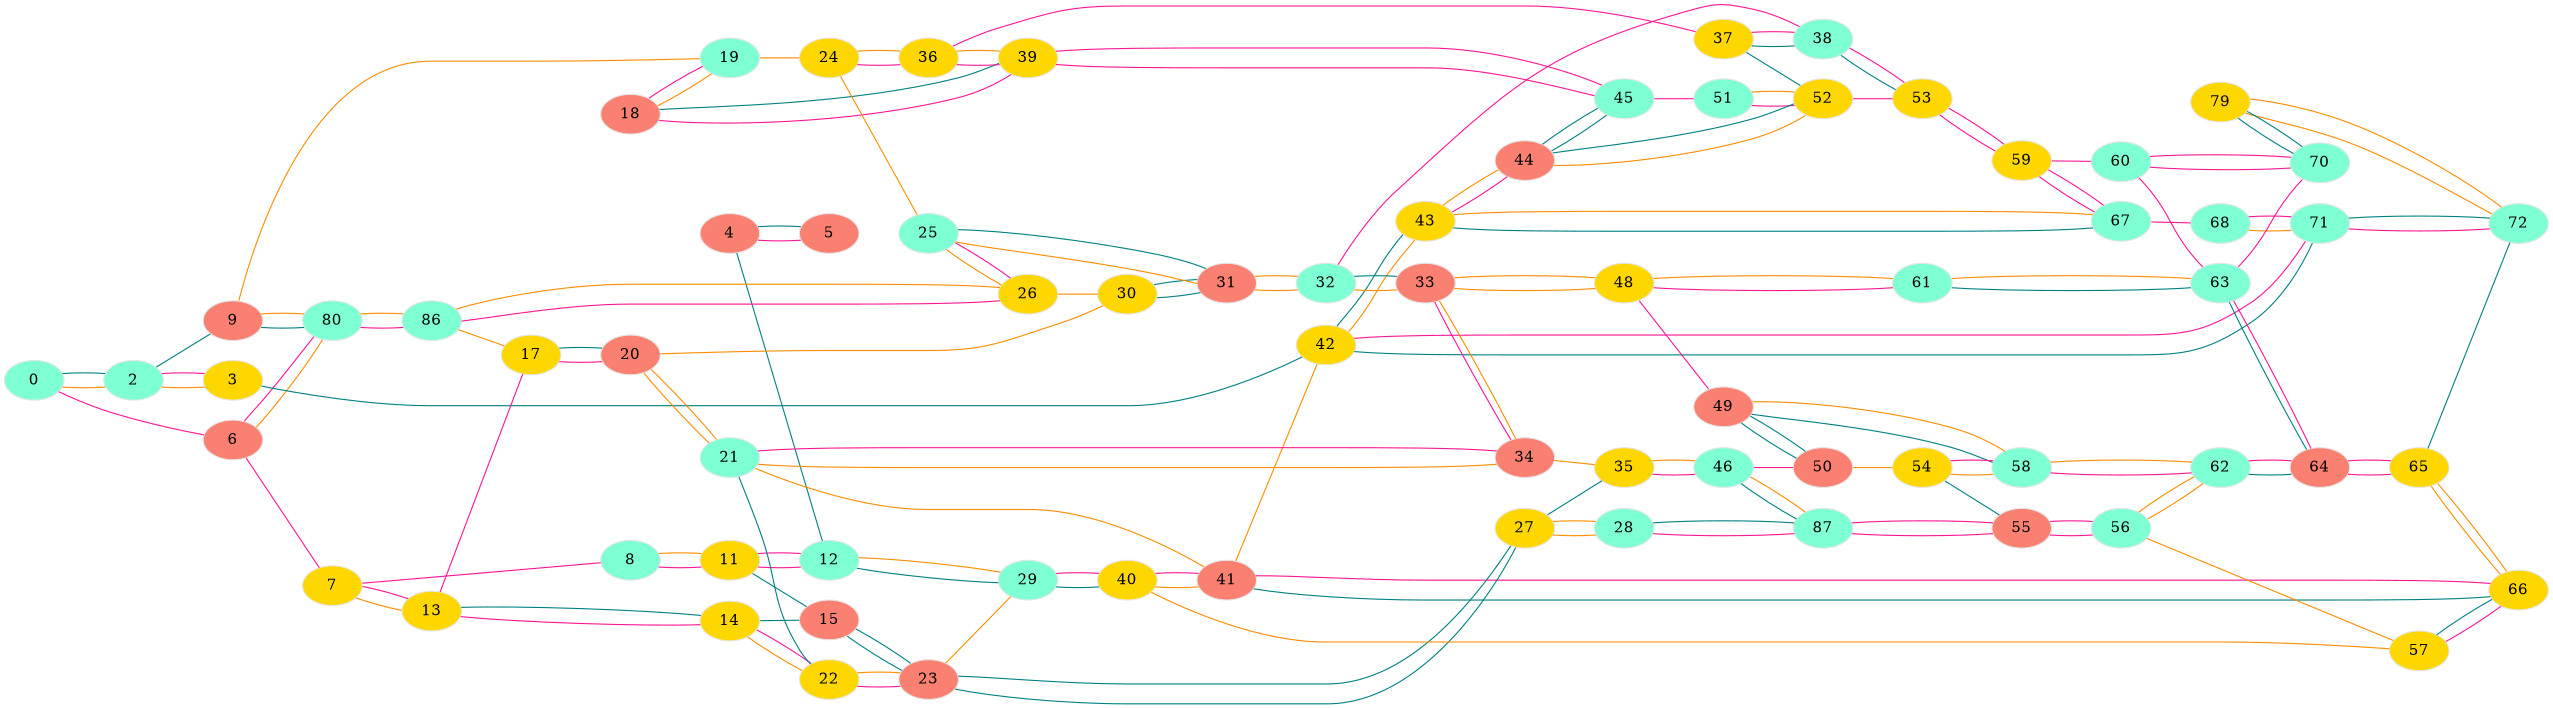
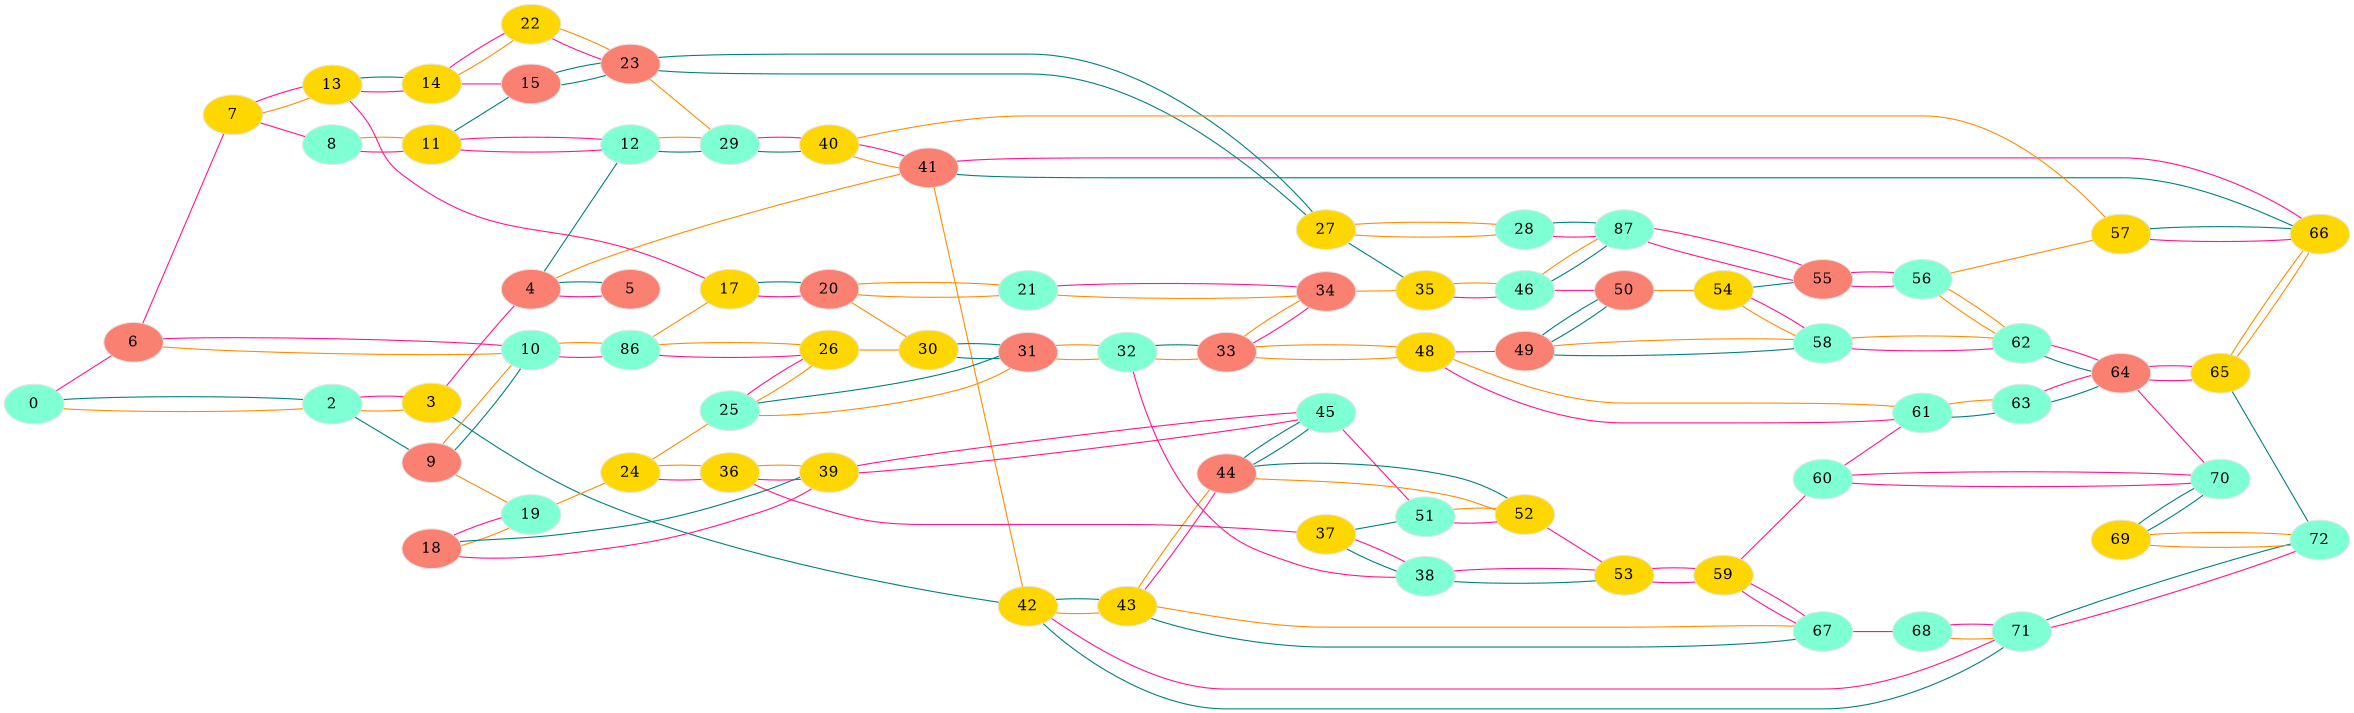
  graph {
    rankdir=LR
    node [color=gray90 fillcolor=aquamarine style=filled]
    edge [color=deeppink]
    n1 [label=0]
    2
    6 [fillcolor=salmon]
    3 [fillcolor=gold]
    9 [fillcolor=salmon]
    7 [fillcolor=gold]
-   10 [label=80]
+   10
    4 [fillcolor=salmon]
    42 [fillcolor=gold]
    19
    5 [fillcolor=salmon]
    12
    41 [fillcolor=salmon]
    18 [fillcolor=salmon]
    39 [fillcolor=gold]
    43 [fillcolor=gold]
    71
    29
    66 [fillcolor=gold]
    11 [fillcolor=gold]
    8
    13 [fillcolor=gold]
    n23 [label=86]
    14 [fillcolor=gold]
    17 [fillcolor=gold]
    15 [fillcolor=salmon]
    24 [fillcolor=gold]
    26 [fillcolor=gold]
    23 [fillcolor=salmon]
    40 [fillcolor=gold]
    22 [fillcolor=gold]
    20 [fillcolor=salmon]
    27 [fillcolor=gold]
    30 [fillcolor=gold]
    21
    45
    25
    36 [fillcolor=gold]
    34 [fillcolor=salmon]
    31 [fillcolor=salmon]
    35 [fillcolor=gold]
    28
    37 [fillcolor=gold]
    32
    n45 [label=87]
    46
    55 [fillcolor=salmon]
    57 [fillcolor=gold]
    33 [fillcolor=salmon]
    38
    48 [fillcolor=gold]
    53 [fillcolor=gold]
    49 [fillcolor=salmon]
    61
    50 [fillcolor=salmon]
    51
    52 [fillcolor=gold]
    59 [fillcolor=gold]
    44 [fillcolor=salmon]
    67
    72
    68
    54 [fillcolor=gold]
    56
    58
    63
    62
    60
    64 [fillcolor=salmon]
    70
    65 [fillcolor=gold]
-   69 [fillcolor=gold label=79]
+   69 [fillcolor=gold]
    n1 -- 2 [color=darkorange]
    n1 -- 2 [color=teal]
    n1 -- 6
    2 -- 3 [color=darkorange]
    2 -- 3
    2 -- 9 [color=teal]
    6 -- 7
    6 -- 10 [color=darkorange]
    6 -- 10
+   3 -- 4
    3 -- 42 [color=teal]
    9 -- 10 [color=teal]
    9 -- 10 [color=darkorange]
    9 -- 19 [color=darkorange]
    7 -- 8
    7 -- 13 [color=darkorange]
    7 -- 13
    10 -- n23
    10 -- n23 [color=darkorange]
    4 -- 5
    4 -- 5 [color=teal]
    4 -- 12 [color=teal]
-   21 -- 41 [color=darkorange]
+   4 -- 41 [color=darkorange]
    42 -- 43 [color=darkorange]
    42 -- 43 [color=teal]
    42 -- 71 [color=teal]
    42 -- 71
    19 -- 24 [color=darkorange]
    12 -- 29 [color=teal]
    12 -- 29 [color=darkorange]
    41 -- 42 [color=darkorange]
    41 -- 66 [color=teal]
    41 -- 66
    18 -- 19 [color=darkorange]
    18 -- 19
    18 -- 39
    18 -- 39 [color=teal]
    39 -- 45
    39 -- 45
    43 -- 44
    43 -- 44 [color=darkorange]
    43 -- 67 [color=teal]
    43 -- 67 [color=darkorange]
    71 -- 72
    71 -- 72 [color=teal]
    29 -- 40 [color=teal]
    29 -- 40
    11 -- 12
    11 -- 12
    11 -- 15 [color=teal]
    8 -- 11
    8 -- 11 [color=darkorange]
    13 -- 14
    13 -- 14 [color=teal]
    13 -- 17
    n23 -- 17 [color=darkorange]
    n23 -- 26
    n23 -- 26 [color=darkorange]
-   14 -- 15 [color=teal]
+   14 -- 15
    14 -- 22 [color=darkorange]
    14 -- 22
    17 -- 20
    17 -- 20 [color=teal]
    15 -- 23 [color=teal]
    15 -- 23 [color=teal]
    24 -- 25 [color=darkorange]
    24 -- 36
    24 -- 36 [color=darkorange]
    26 -- 30 [color=darkorange]
    23 -- 29 [color=darkorange]
    23 -- 27 [color=teal]
    23 -- 27 [color=teal]
    40 -- 41 [color=darkorange]
    40 -- 41
    40 -- 57 [color=darkorange]
    22 -- 23
    22 -- 23 [color=darkorange]
    20 -- 30 [color=darkorange]
    20 -- 21 [color=darkorange]
    20 -- 21 [color=darkorange]
    27 -- 35 [color=teal]
    27 -- 28 [color=darkorange]
    27 -- 28 [color=darkorange]
    30 -- 31 [color=teal]
    30 -- 31 [color=teal]
-   21 -- 22 [color=teal]
    21 -- 34 [color=darkorange]
    21 -- 34
    45 -- 51
    25 -- 26 [color=darkorange]
    25 -- 26
    25 -- 31 [color=darkorange]
    25 -- 31 [color=teal]
    36 -- 39
    36 -- 39 [color=darkorange]
    36 -- 37
    34 -- 35 [color=darkorange]
    31 -- 32 [color=darkorange]
    31 -- 32 [color=darkorange]
    35 -- 46
    35 -- 46 [color=darkorange]
    28 -- n45
    28 -- n45 [color=teal]
    37 -- 38 [color=teal]
    37 -- 38
-   37 -- 52 [color=teal]
+   37 -- 51 [color=teal]
    32 -- 33 [color=darkorange]
    32 -- 33 [color=teal]
    32 -- 38
    n45 -- 55
    n45 -- 55
    46 -- n45 [color=teal]
    46 -- n45 [color=darkorange]
    46 -- 50
    55 -- 56
    55 -- 56
    57 -- 66
    57 -- 66 [color=teal]
    33 -- 34
    33 -- 34 [color=darkorange]
    33 -- 48 [color=darkorange]
    33 -- 48 [color=darkorange]
    38 -- 53 [color=teal]
    38 -- 53
    48 -- 49
    48 -- 61
    48 -- 61 [color=darkorange]
    53 -- 59
    53 -- 59
    49 -- 50 [color=teal]
    49 -- 50 [color=teal]
    49 -- 58 [color=teal]
    49 -- 58 [color=darkorange]
    61 -- 63 [color=teal]
    61 -- 63 [color=darkorange]
    50 -- 54 [color=darkorange]
    51 -- 52
    51 -- 52 [color=darkorange]
    52 -- 53
    59 -- 67
    59 -- 67
    59 -- 60
    44 -- 45 [color=teal]
    44 -- 45 [color=teal]
    44 -- 52 [color=darkorange]
    44 -- 52 [color=teal]
    67 -- 68
    68 -- 71 [color=darkorange]
    68 -- 71
    54 -- 55 [color=teal]
    54 -- 58 [color=darkorange]
    54 -- 58
    56 -- 57 [color=darkorange]
    56 -- 62 [color=darkorange]
    56 -- 62 [color=darkorange]
    58 -- 62
    58 -- 62 [color=darkorange]
    63 -- 64 [color=teal]
    63 -- 64
-   63 -- 70
+   64 -- 70
    62 -- 64 [color=teal]
    62 -- 64
-   60 -- 63
+   60 -- 61
    60 -- 70
    60 -- 70
    64 -- 65
    64 -- 65
    65 -- 66 [color=darkorange]
    65 -- 66 [color=darkorange]
    65 -- 72 [color=teal]
    69 -- 72 [color=darkorange]
    69 -- 72 [color=darkorange]
    69 -- 70 [color=teal]
    69 -- 70 [color=teal]
  }
